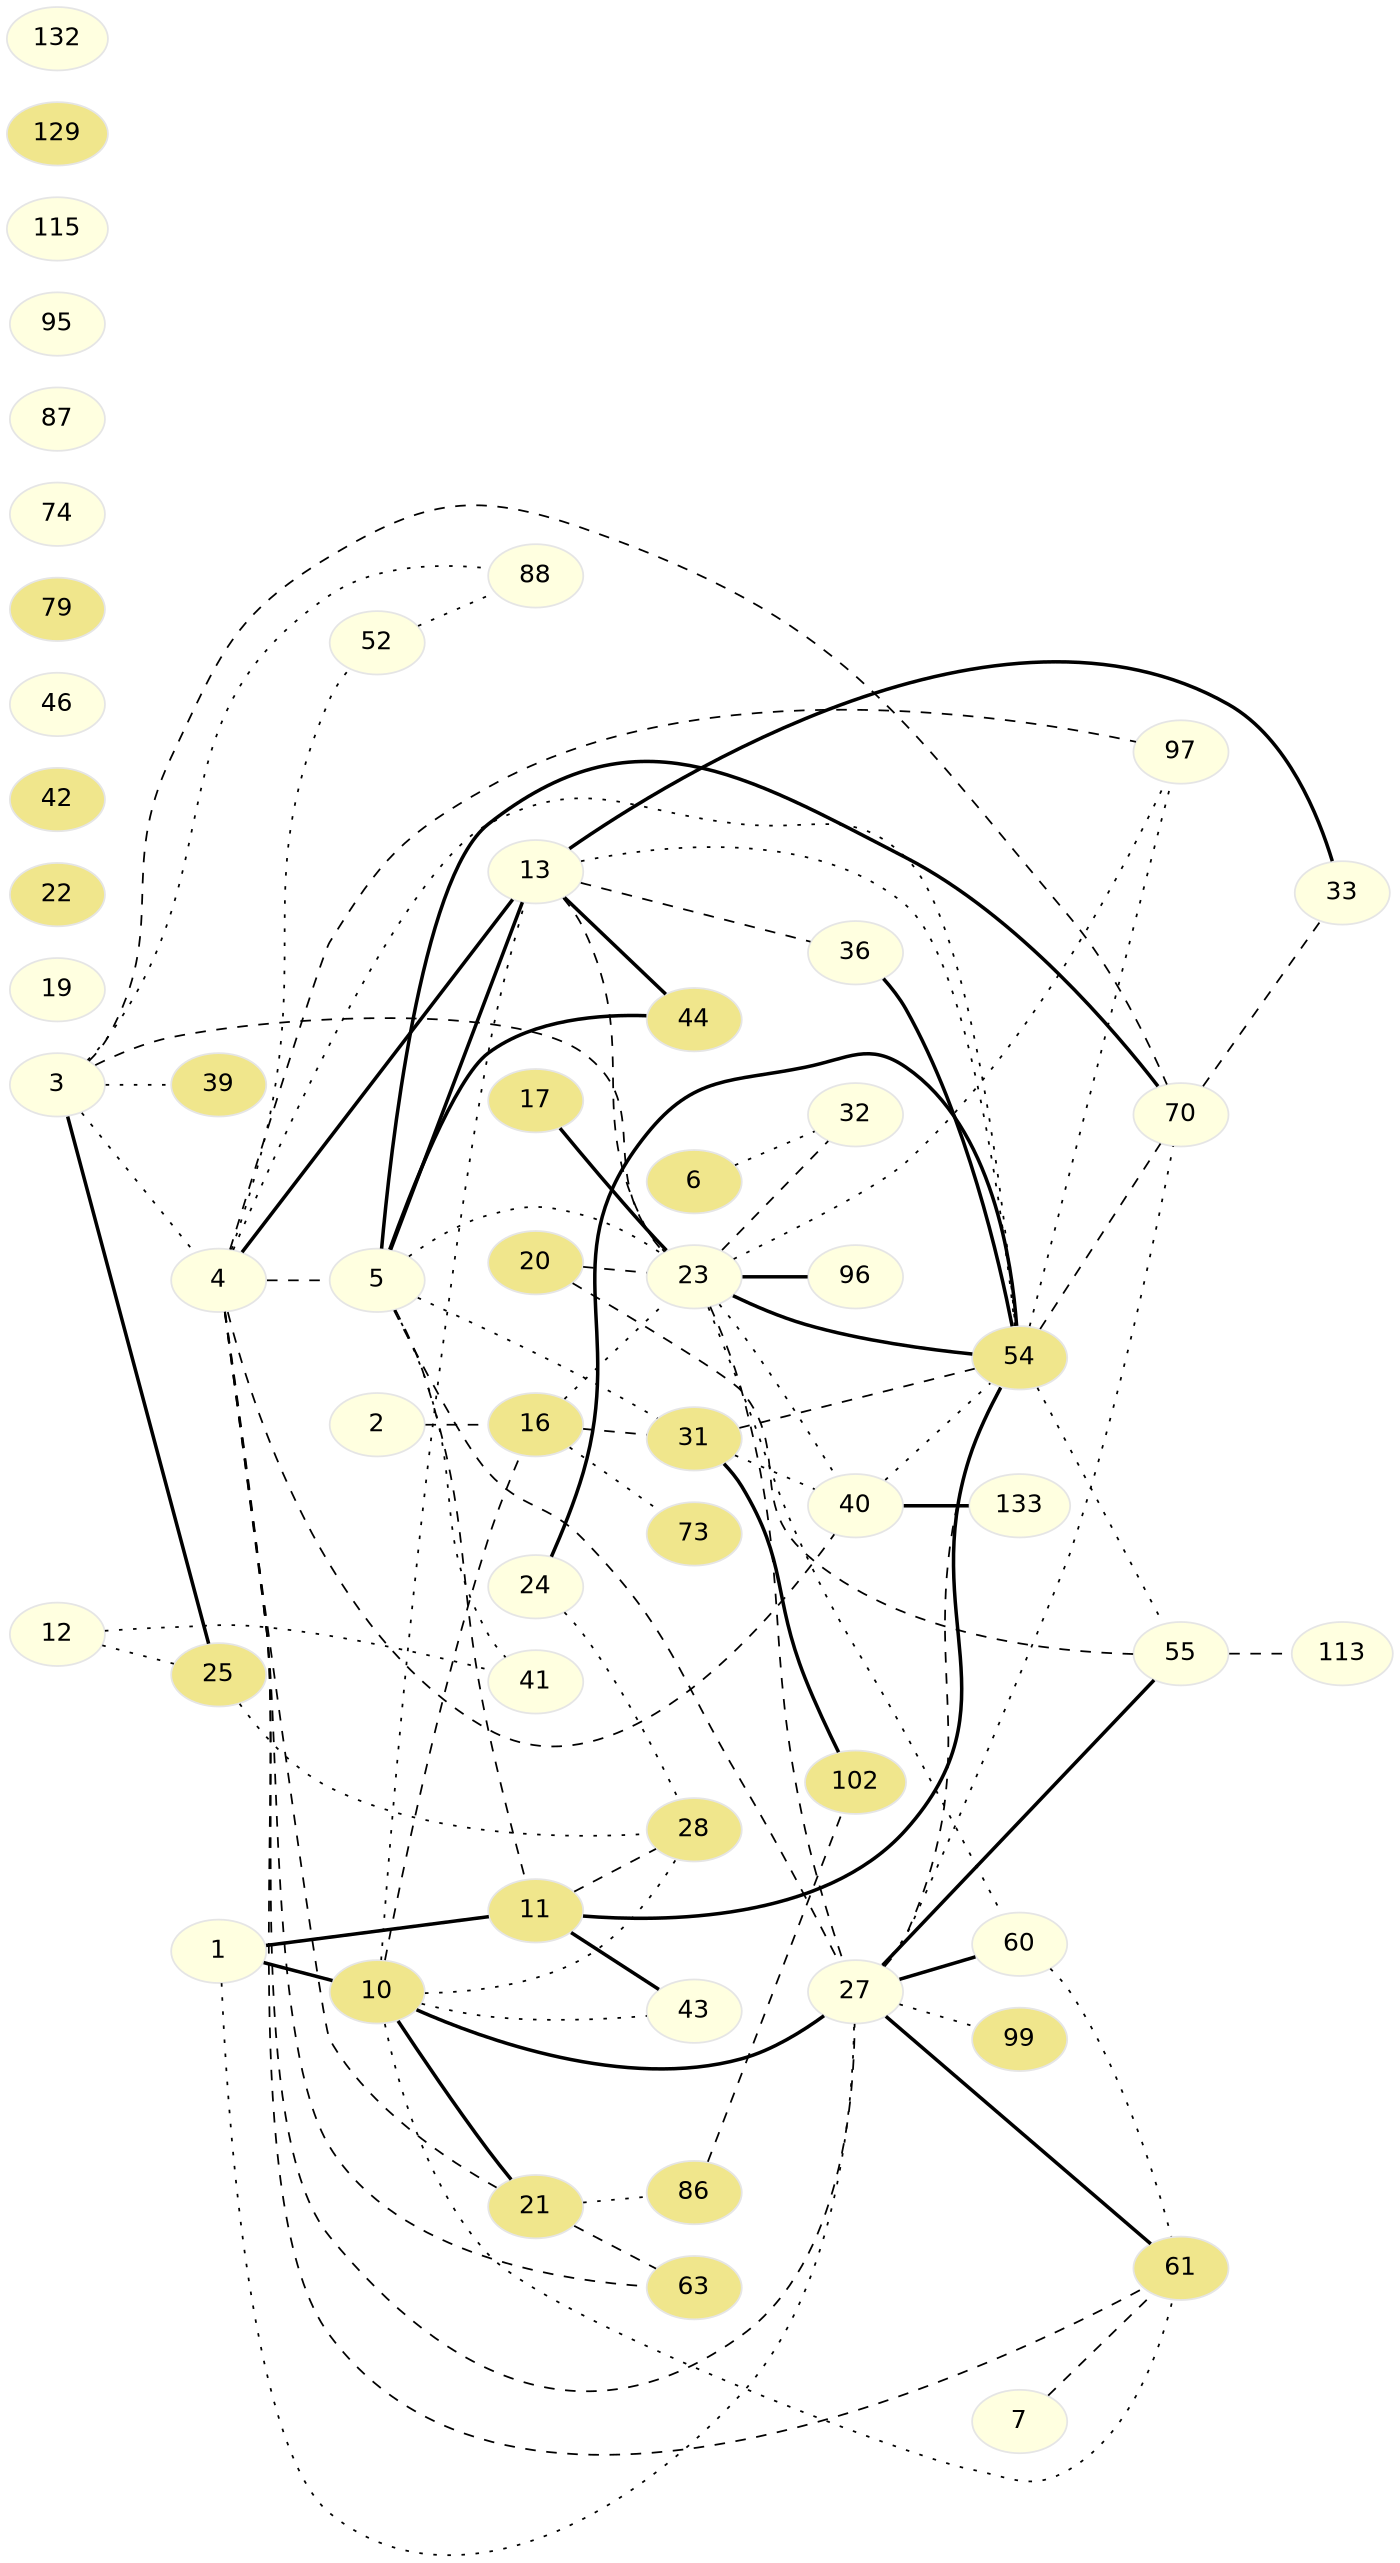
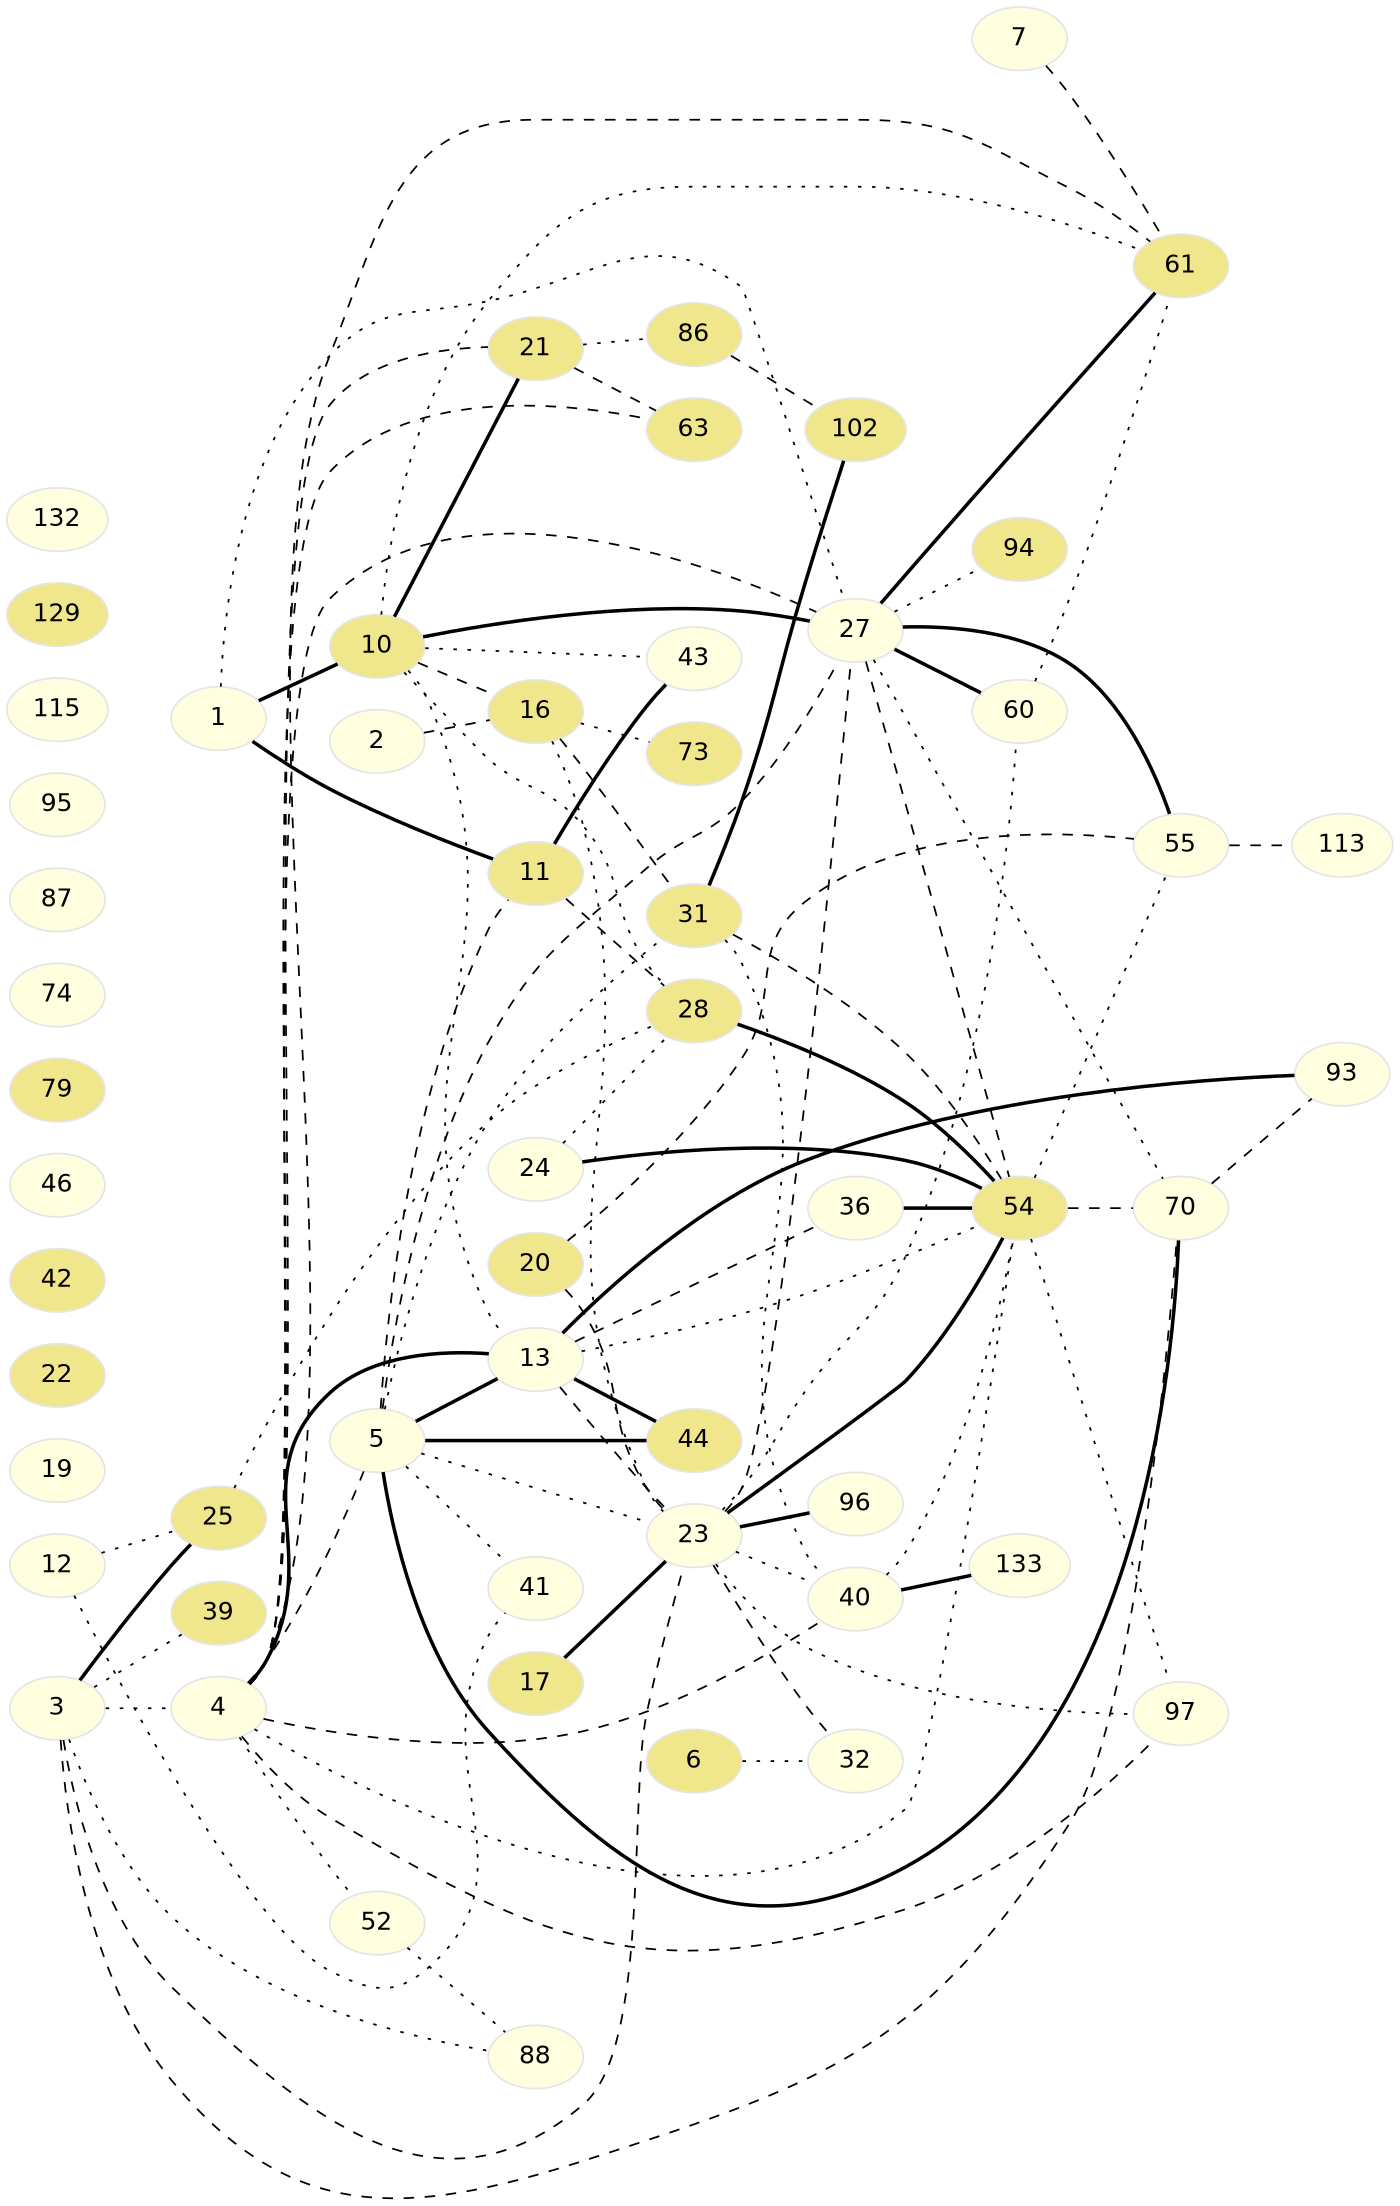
  graph {
    fontname="DejaVu Sans"
    rankdir=LR
    node [color=gray90 fillcolor=lightyellow fontname="DejaVu Sans" style=filled]
    edge [fontname="DejaVu Sans" style=dotted]
    1 [super="+120+29+33"]
    10 [fillcolor=khaki super="+30+65+14"]
    11 [fillcolor=khaki super="+37+85"]
    27 [super="+76+125+48+50"]
    16 [fillcolor=khaki super="+131+35+122"]
    13 [super="+124+15"]
    21 [fillcolor=khaki super="+72"]
    28 [fillcolor=khaki super="+45+34"]
    61 [fillcolor=khaki super="+108"]
    43 [super="+126"]
    54 [fillcolor=khaki super="+78+109"]
    70 [super="+99"]
    55 [super="+67"]
    60 [super="+77"]
-   94 [fillcolor=khaki label=99]
+   94 [fillcolor=khaki]
    23 [super="+84+38"]
    31 [fillcolor=khaki super="+118+59"]
    73 [fillcolor=khaki]
    2
    3 [super="+91+9+49"]
    4 [super="+110+92"]
    25 [fillcolor=khaki]
    39 [fillcolor=khaki]
    88 [super="+111"]
    5 [super="+117+105+8"]
    40 [super="+47+68"]
    52 [super="+56"]
    63 [fillcolor=khaki]
    97 [super="+106"]
    32 [super="+58"]
    96
-   93 [label=33]
+   93
    41 [super="+80+103"]
    44 [fillcolor=khaki]
    36 [super="+82"]
    86 [fillcolor=khaki super="+112"]
    133
    102 [fillcolor=khaki super="+130"]
    6 [fillcolor=khaki super="+101"]
    7
    12 [super="+62"]
    17 [fillcolor=khaki]
    19
    20 [fillcolor=khaki]
    113
    22 [fillcolor=khaki]
    24
    42 [fillcolor=khaki]
    46
    n50 [fillcolor=khaki label=79]
    74
    87
    95
    115
    129 [fillcolor=khaki]
    132
    1 -- 10 [style=bold]
    1 -- 11 [style=bold weight=2]
    1 -- 27
    10 -- 27 [style=bold]
    10 -- 16 [style=dashed weight=2]
    10 -- 13
    10 -- 21 [style=bold]
    10 -- 28
    10 -- 61
    10 -- 43
    11 -- 28 [style=dashed]
    11 -- 43 [style=bold]
-   11 -- 54 [style=bold weight=2]
+   28 -- 54 [style=bold weight=2]
    27 -- 61 [style=bold weight=2]
    27 -- 54 [style=dashed]
    27 -- 70
    27 -- 55 [style=bold]
    27 -- 60 [style=bold]
    27 -- 94
    16 -- 23
    16 -- 31 [style=dashed]
    16 -- 73
    13 -- 54
    13 -- 23 [style=dashed]
    13 -- 93 [style=bold]
    13 -- 44 [style=bold]
    13 -- 36 [style=dashed]
    21 -- 63 [style=dashed]
    21 -- 86
    54 -- 70 [style=dashed weight=2]
    54 -- 55
    54 -- 97
    70 -- 93 [style=dashed]
    55 -- 113 [style=dashed]
    60 -- 61
    23 -- 27 [style=dashed weight=2]
    23 -- 54 [style=bold]
    23 -- 60
    23 -- 40
    23 -- 97
    23 -- 32 [style=dashed]
    23 -- 96 [style=bold]
    31 -- 54 [style=dashed]
    31 -- 40
    31 -- 102 [style=bold]
    2 -- 16 [style=dashed]
    3 -- 70 [style=dashed]
    3 -- 23 [style=dashed]
    3 -- 4
    3 -- 25 [style=bold weight=2]
    3 -- 39
    3 -- 88
    4 -- 27 [style=dashed]
    4 -- 13 [style=bold]
    4 -- 21 [style=dashed]
    4 -- 61 [style=dashed]
    4 -- 54
    4 -- 5 [style=dashed]
    4 -- 40 [style=dashed]
    4 -- 52
    4 -- 63 [style=dashed]
    4 -- 97 [style=dashed]
    25 -- 28
    5 -- 11 [style=dashed]
    5 -- 27 [style=dashed]
    5 -- 13 [style=bold]
    5 -- 70 [style=bold]
    5 -- 23
    5 -- 31 [weight=2]
    5 -- 41
    5 -- 44 [style=bold weight=2]
    40 -- 54 [weight=2]
    40 -- 133 [style=bold]
    52 -- 88
    36 -- 54 [style=bold]
    86 -- 102 [style=dashed]
    6 -- 32
    7 -- 61 [style=dashed]
    12 -- 25
    12 -- 41
    17 -- 23 [style=bold]
    20 -- 55 [style=dashed]
    20 -- 23 [style=dashed]
    24 -- 28
    24 -- 54 [style=bold]
  }
